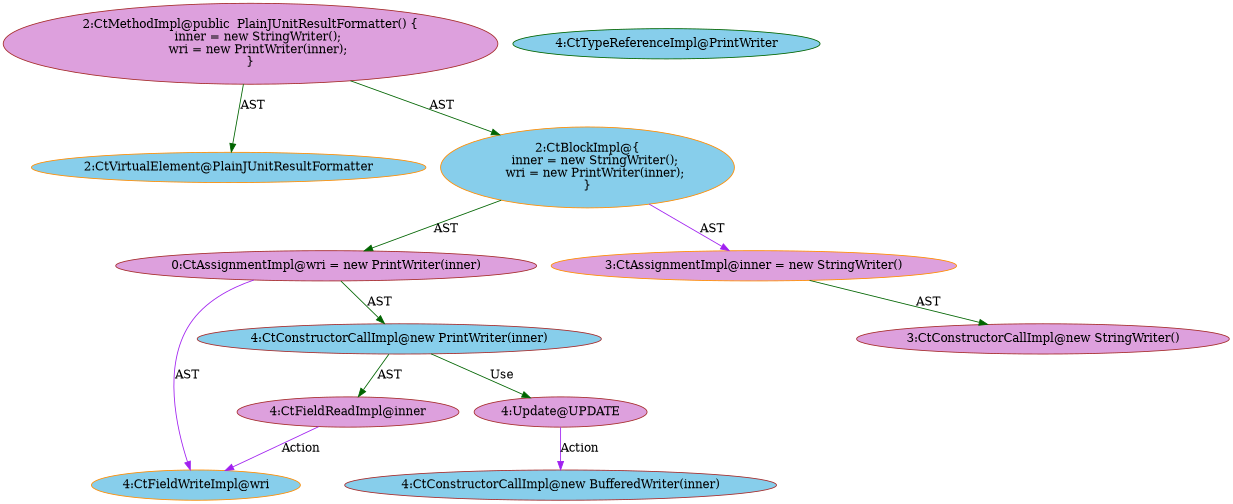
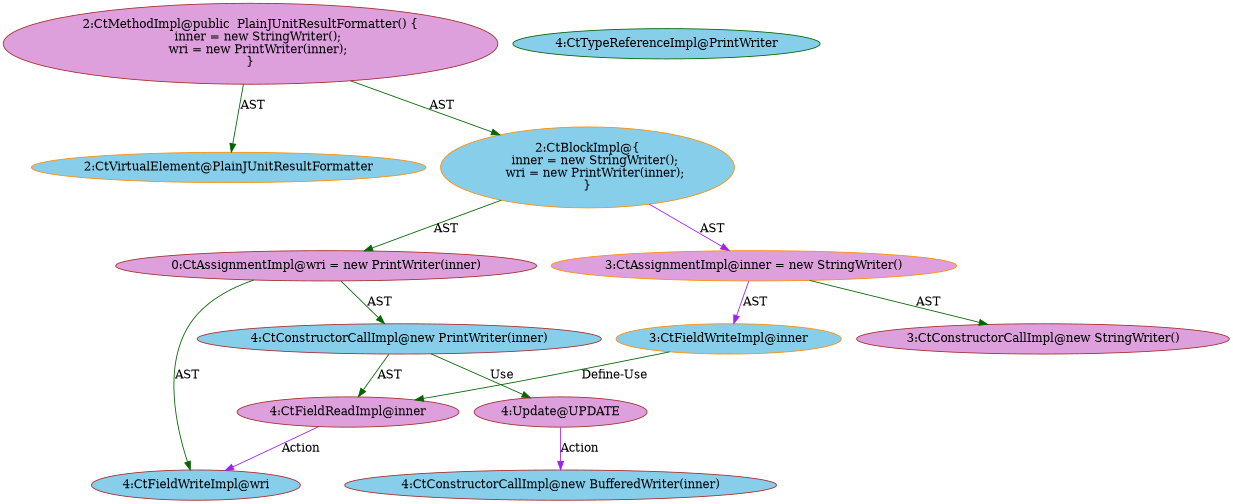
  digraph {
    node [color=brown fillcolor=skyblue shape=ellipse style=filled]
    edge [color=darkgreen]
    n1 [color=darkorange label="2:CtVirtualElement@PlainJUnitResultFormatter"]
+   n2 [color=darkorange label="3:CtFieldWriteImpl@inner"]
    n3 [fillcolor=plum label="4:CtFieldReadImpl@inner"]
-   n4 [color=darkorange label="4:CtFieldWriteImpl@wri"]
+   n4 [label="4:CtFieldWriteImpl@wri"]
    n5 [fillcolor=plum label="3:CtConstructorCallImpl@new StringWriter()"]
    n6 [color=darkorange fillcolor=plum label="3:CtAssignmentImpl@inner = new StringWriter()"]
    n7 [color=darkgreen label="4:CtTypeReferenceImpl@PrintWriter"]
    n8 [label="4:CtConstructorCallImpl@new PrintWriter(inner)"]
    n9 [fillcolor=plum label="4:Update@UPDATE"]
    n10 [label="4:CtConstructorCallImpl@new BufferedWriter(inner)"]
    n11 [fillcolor=plum label="0:CtAssignmentImpl@wri = new PrintWriter(inner)"]
    n12 [color=darkorange label="2:CtBlockImpl@\{\n    inner = new StringWriter();\n    wri = new PrintWriter(inner);\n\}"]
    n13 [fillcolor=plum label="2:CtMethodImpl@public  PlainJUnitResultFormatter() \{\n    inner = new StringWriter();\n    wri = new PrintWriter(inner);\n\}"]
+   n2 -> n3 [label="Define-Use"]
    n3 -> n4 [color=purple label=Action]
+   n6 -> n2 [color=purple label=AST]
    n6 -> n5 [label=AST]
    n8 -> n3 [label=AST]
    n8 -> n9 [label=Use]
    n9 -> n10 [color=purple label=Action]
-   n11 -> n4 [color=purple label=AST]
+   n11 -> n4 [label=AST]
    n11 -> n8 [label=AST]
    n12 -> n6 [color=purple label=AST]
    n12 -> n11 [label=AST]
    n13 -> n1 [label=AST]
    n13 -> n12 [label=AST]
  }
